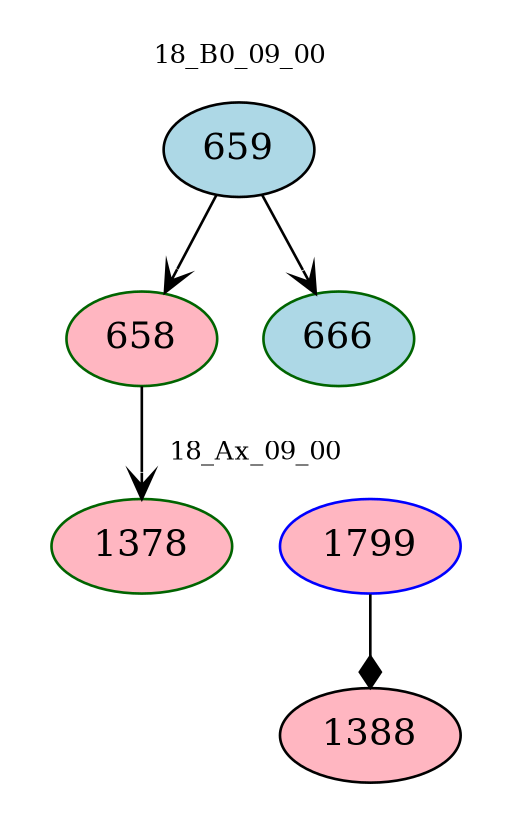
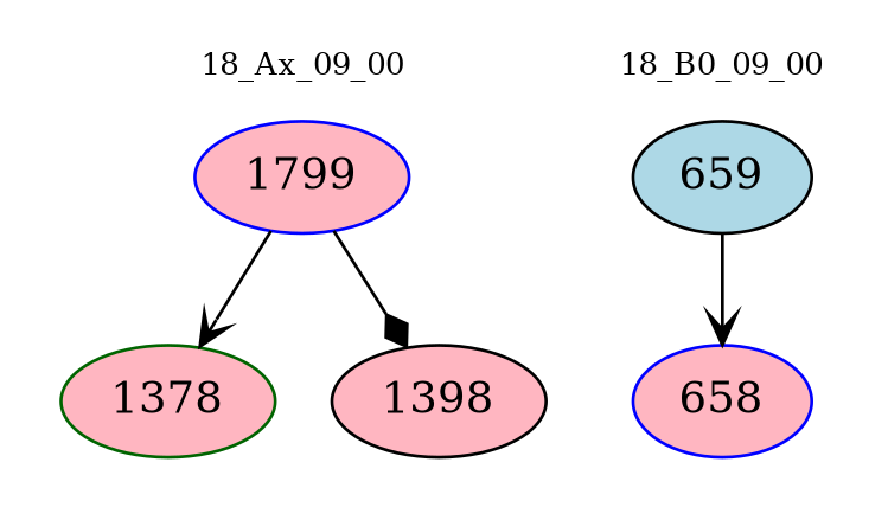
  digraph {
    fontname="DejaVu Serif"
    node [color=blue fillcolor=lightpink fontname="DejaVu Serif" style=filled]
    edge [arrowhead=vee color=black fontname="DejaVu Serif"]
    n1 [label=1799]
    n2 [color=darkgreen label=1378]
-   n3 [color=black label=1388]
+   n3 [color=black label=1398]
    n4 [color=black fillcolor=lightblue label=659]
-   n5 [color=darkgreen label=658]
-   n6 [color=darkgreen fillcolor=lightblue label=666]
+   n5 [label=658]
    subgraph cluster_1 {
      color=white
      fontsize=10
      label="18_Ax_09_00"
      n1
      n2
      n3
    }
    subgraph cluster_2 {
      color=white
      fontsize=10
      label="18_B0_09_00"
      n4
      n5
-     n6
    }
-   n5 -> n2
+   n1 -> n2
    n1 -> n3 [arrowhead=diamond]
    n4 -> n5
-   n4 -> n6
  }
